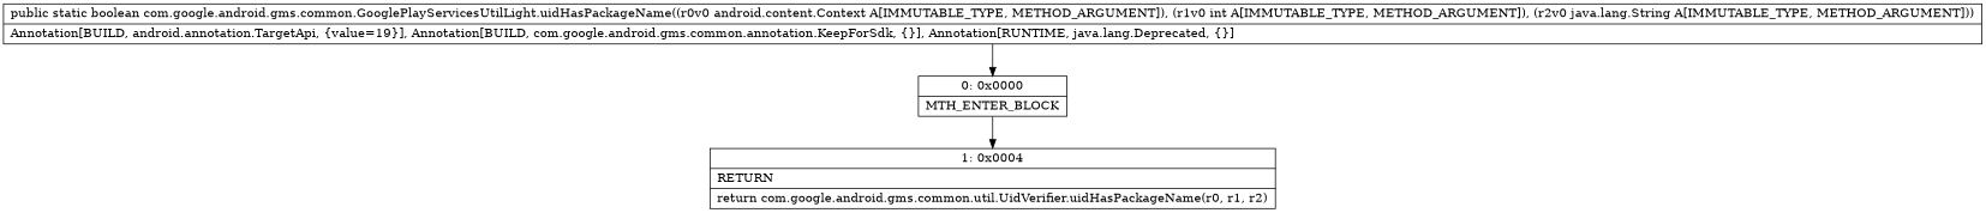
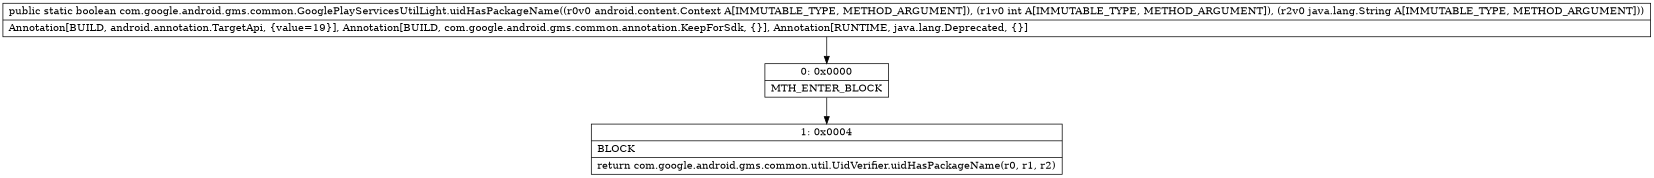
  digraph {
    node [shape=record]
    n1 [label="{0\:\ 0x0000|MTH_ENTER_BLOCK\l}"]
-   n2 [label="{1\:\ 0x0004|RETURN\l|return com.google.android.gms.common.util.UidVerifier.uidHasPackageName(r0, r1, r2)\l}"]
+   n2 [label="{1\:\ 0x0004|BLOCK\l|return com.google.android.gms.common.util.UidVerifier.uidHasPackageName(r0, r1, r2)\l}"]
    n3 [label="{public static boolean com.google.android.gms.common.GooglePlayServicesUtilLight.uidHasPackageName((r0v0 android.content.Context A[IMMUTABLE_TYPE, METHOD_ARGUMENT]), (r1v0 int A[IMMUTABLE_TYPE, METHOD_ARGUMENT]), (r2v0 java.lang.String A[IMMUTABLE_TYPE, METHOD_ARGUMENT]))  | Annotation[BUILD, android.annotation.TargetApi, \{value=19\}], Annotation[BUILD, com.google.android.gms.common.annotation.KeepForSdk, \{\}], Annotation[RUNTIME, java.lang.Deprecated, \{\}]\l}"]
    n1 -> n2
    n3 -> n1
  }
